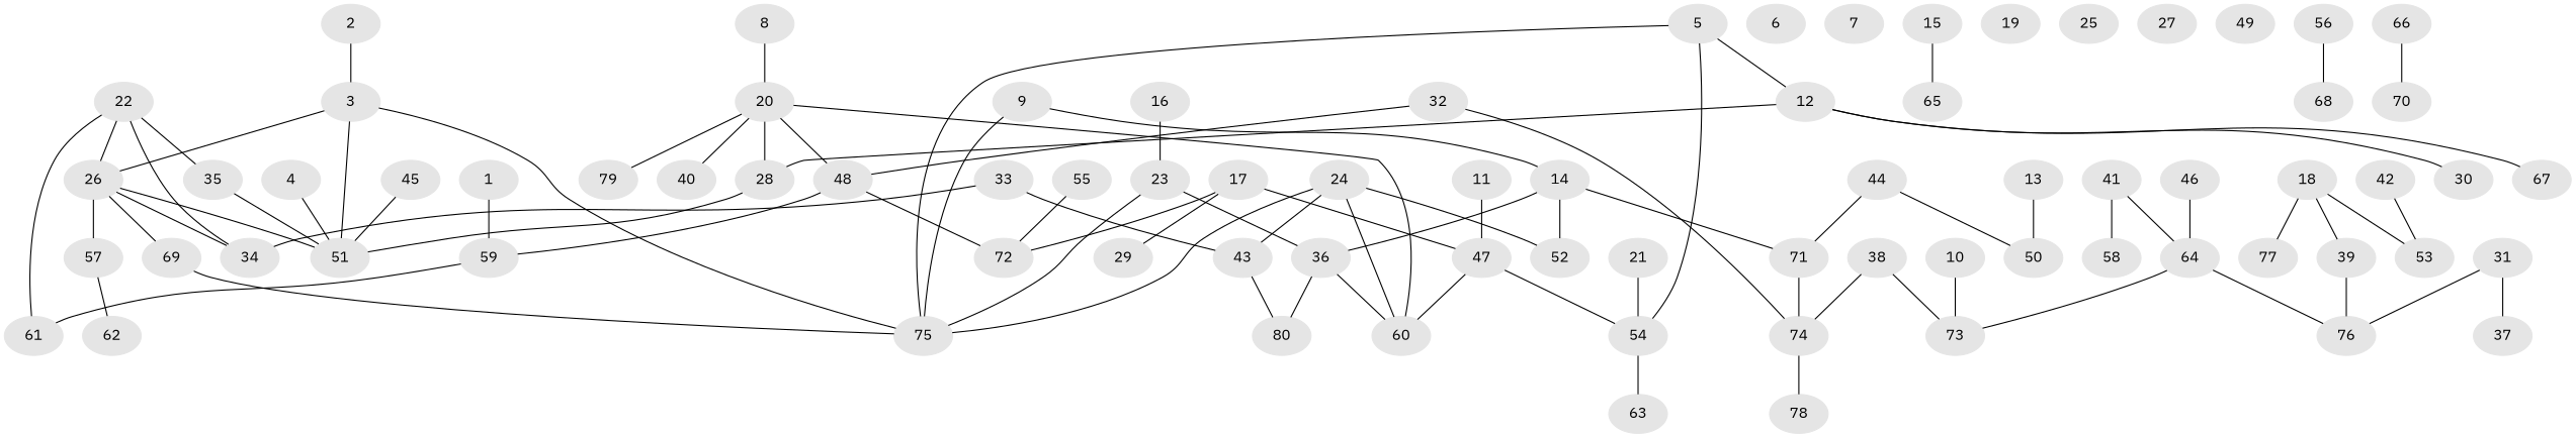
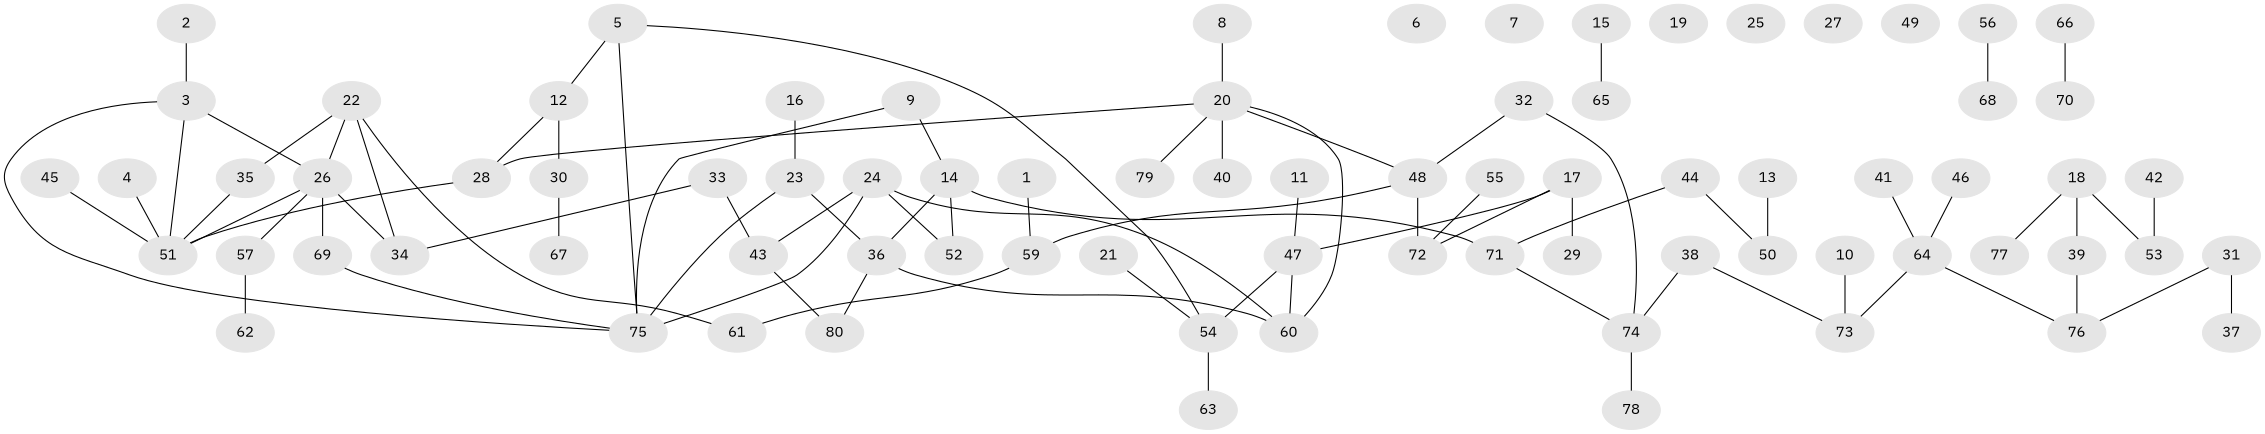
  graph {
    fontname="IBM Plex Sans"
    node [color=gray90 fontname="IBM Plex Sans" style=filled]
    edge [fontname="IBM Plex Sans"]
    1
    59
    61
    2
    3
    26
    51
    75
    34
    57
    69
    4
    5
    12
    54
    28
    30
    63
    6
    7
    8
    20
    40
    48
    60
    79
    9
    14
    52
    71
    36
    10
    73
    11
    47
    67
    13
    50
    24
    43
    74
    15
    65
    16
    23
    17
    29
    72
    18
    39
    53
    77
    76
    19
    21
    22
    35
    80
    25
    62
    27
    31
    37
    32
    78
    33
    38
    41
-   58
    64
    42
    44
    45
    46
    49
    55
    56
    68
    66
    70
    1 -- 59
    59 -- 61
    2 -- 3
    3 -- 26
    3 -- 51
    3 -- 75
    26 -- 51
    26 -- 34
    26 -- 57
    26 -- 69
    57 -- 62
    69 -- 75
    4 -- 51
    5 -- 75
    5 -- 12
    5 -- 54
    12 -- 28
    12 -- 30
    54 -- 63
    28 -- 51
-   12 -- 67
+   30 -- 67
    8 -- 20
    20 -- 28
    20 -- 40
    20 -- 48
    20 -- 60
    20 -- 79
    48 -- 59
    48 -- 72
    9 -- 75
    9 -- 14
    14 -- 52
    14 -- 71
    14 -- 36
    71 -- 74
    36 -- 60
    36 -- 80
    10 -- 73
    11 -- 47
    47 -- 54
    47 -- 60
    13 -- 50
    24 -- 75
    24 -- 60
    24 -- 52
    24 -- 43
    43 -- 80
    74 -- 78
    15 -- 65
    16 -- 23
    23 -- 75
    23 -- 36
    17 -- 47
    17 -- 29
    17 -- 72
    18 -- 39
    18 -- 53
    18 -- 77
    39 -- 76
    21 -- 54
    22 -- 61
    22 -- 26
    22 -- 34
    22 -- 35
    35 -- 51
    31 -- 76
    31 -- 37
    32 -- 48
    32 -- 74
    33 -- 34
    33 -- 43
    38 -- 73
    38 -- 74
-   41 -- 58
    41 -- 64
    64 -- 73
    64 -- 76
    42 -- 53
    44 -- 71
    44 -- 50
    45 -- 51
    46 -- 64
    55 -- 72
    56 -- 68
    66 -- 70
  }
